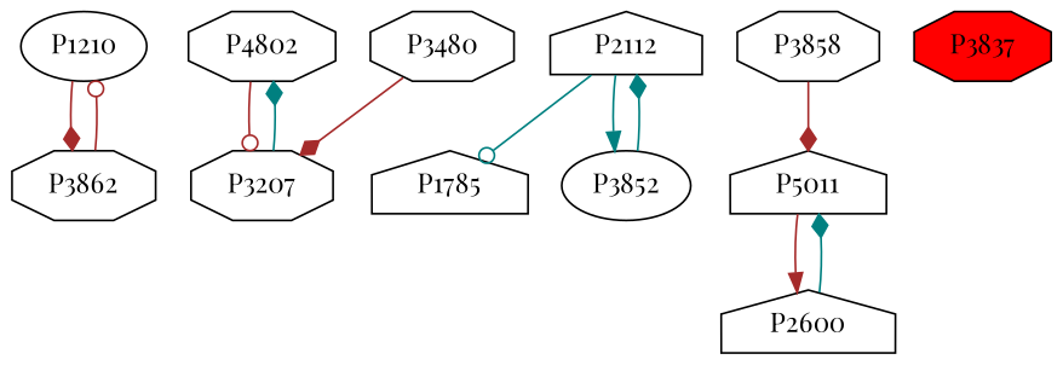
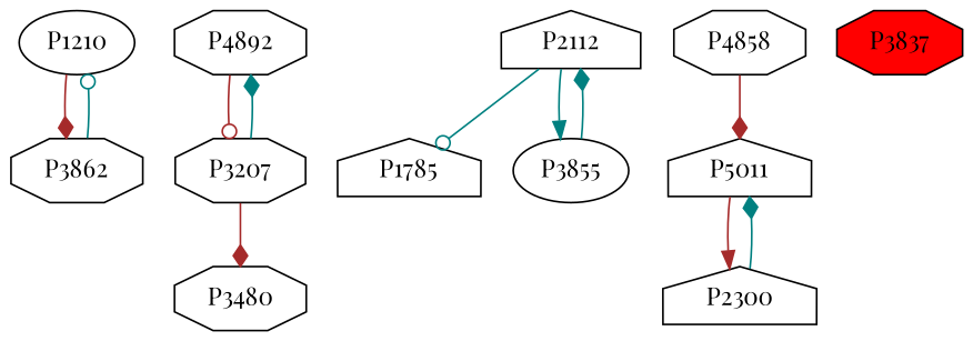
  digraph {
    fontname="Playfair Display"
    node [fontname="Playfair Display" shape=octagon]
    edge [arrowhead=diamond color=teal fontname="Playfair Display"]
    P1210 [shape=ellipse]
    P3862
-   P4802
+   P4802 [label=P4892]
    P3207
    n5 [label=P3480]
    P1785 [shape=house]
    P2112 [shape=house]
-   P3852 [shape=ellipse]
+   P3852 [shape=ellipse label=P3855]
    P5011 [shape=house]
-   P2600 [shape=house]
-   P3858
+   P2600 [shape=house label=P2300]
+   P3858 [label=P4858]
    P3837 [fillcolor=red style=filled]
    P1210 -> P3862 [color=brown]
-   P3862 -> P1210 [arrowhead=odot color=brown]
+   P3862 -> P1210 [arrowhead=odot]
    P4802 -> P3207 [arrowhead=odot color=brown]
    P3207 -> P4802
-   n5 -> P3207 [color=brown]
+   P3207 -> n5 [color=brown]
    P2112 -> P1785 [arrowhead=odot]
    P2112 -> P3852 [arrowhead=normal]
    P3852 -> P2112
    P5011 -> P2600 [arrowhead=normal color=brown]
    P2600 -> P5011
    P3858 -> P5011 [color=brown]
  }
